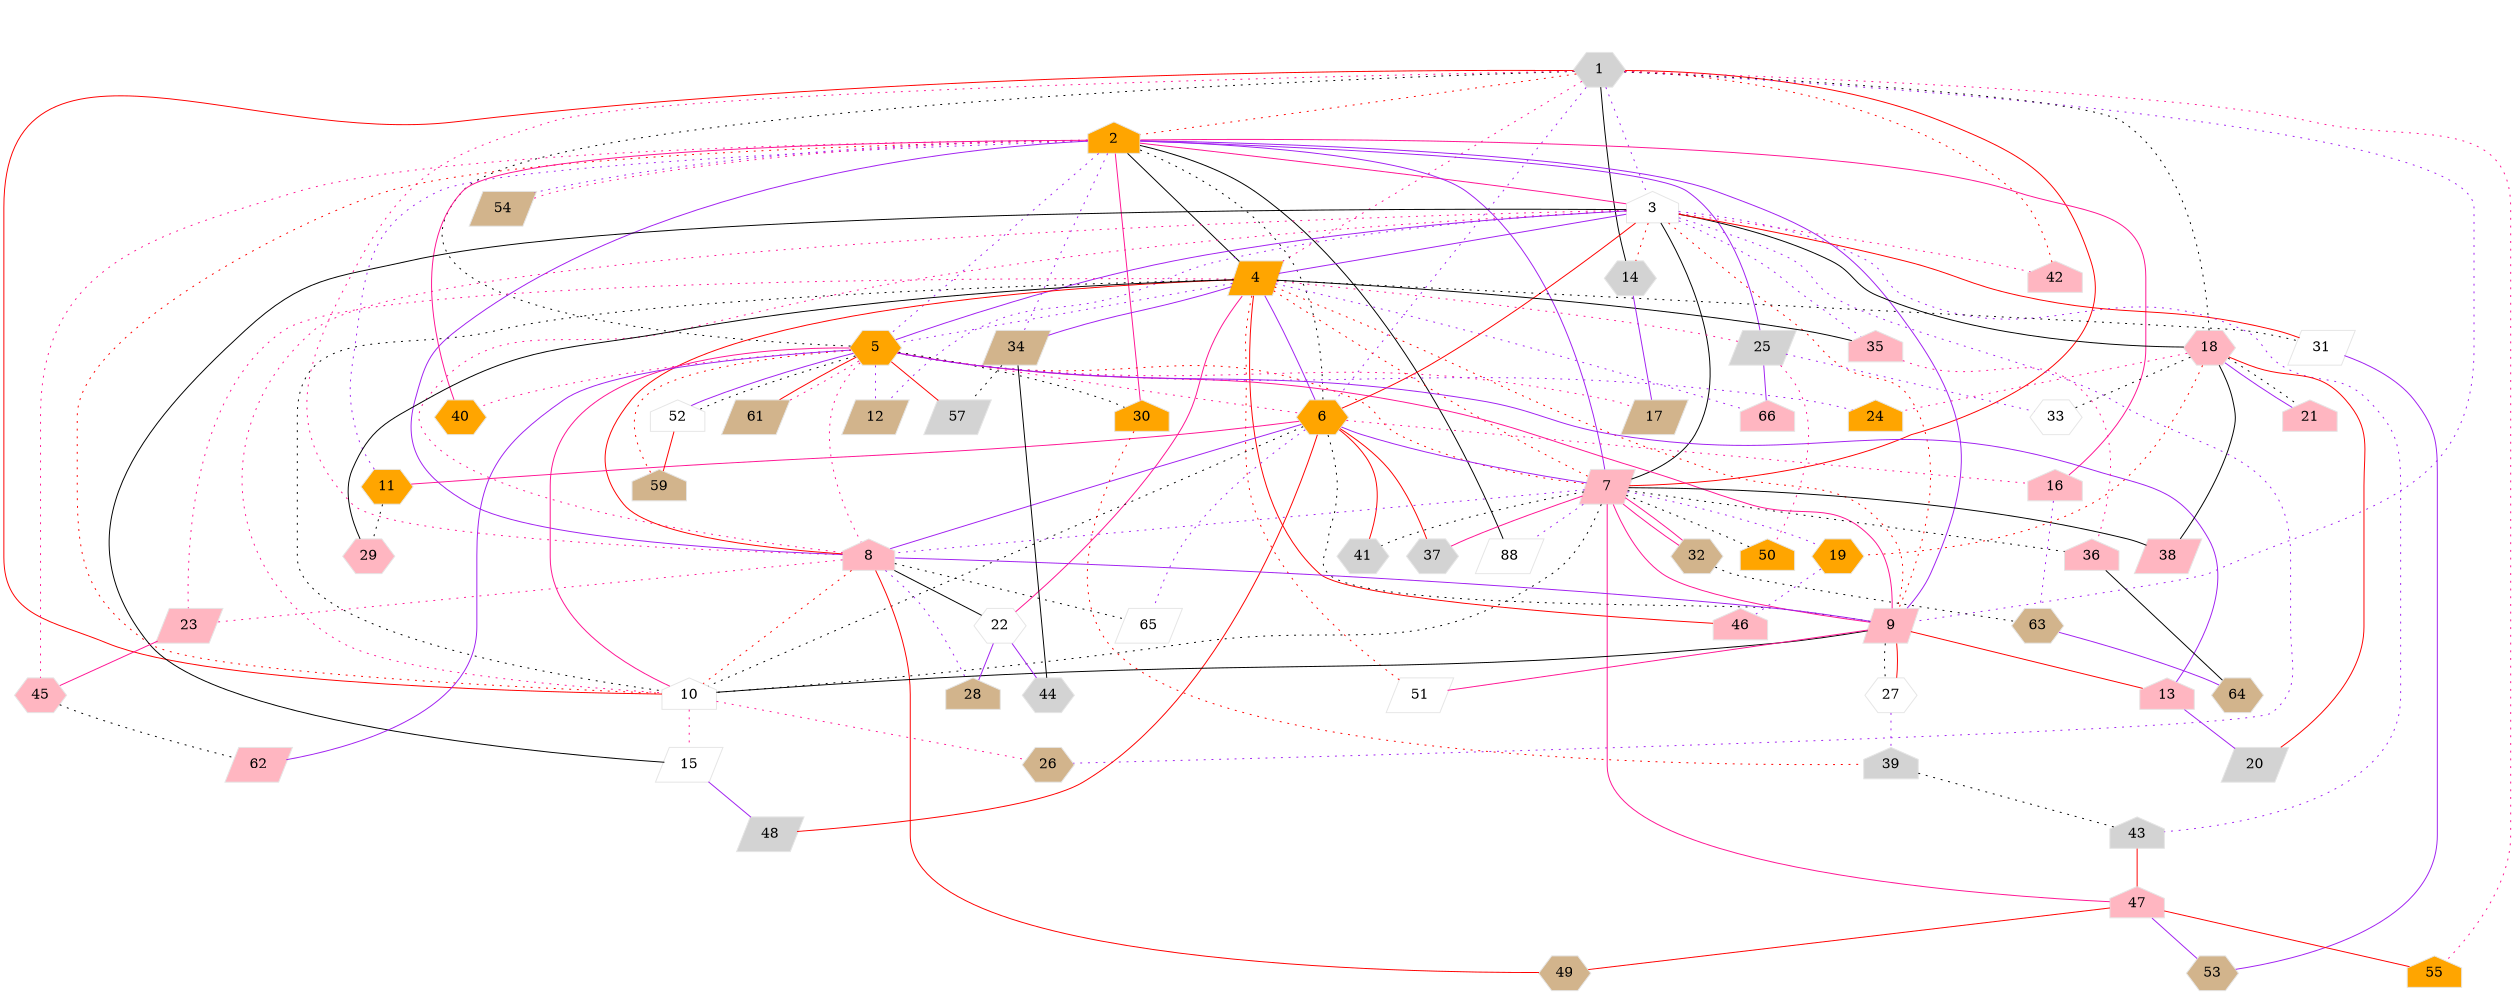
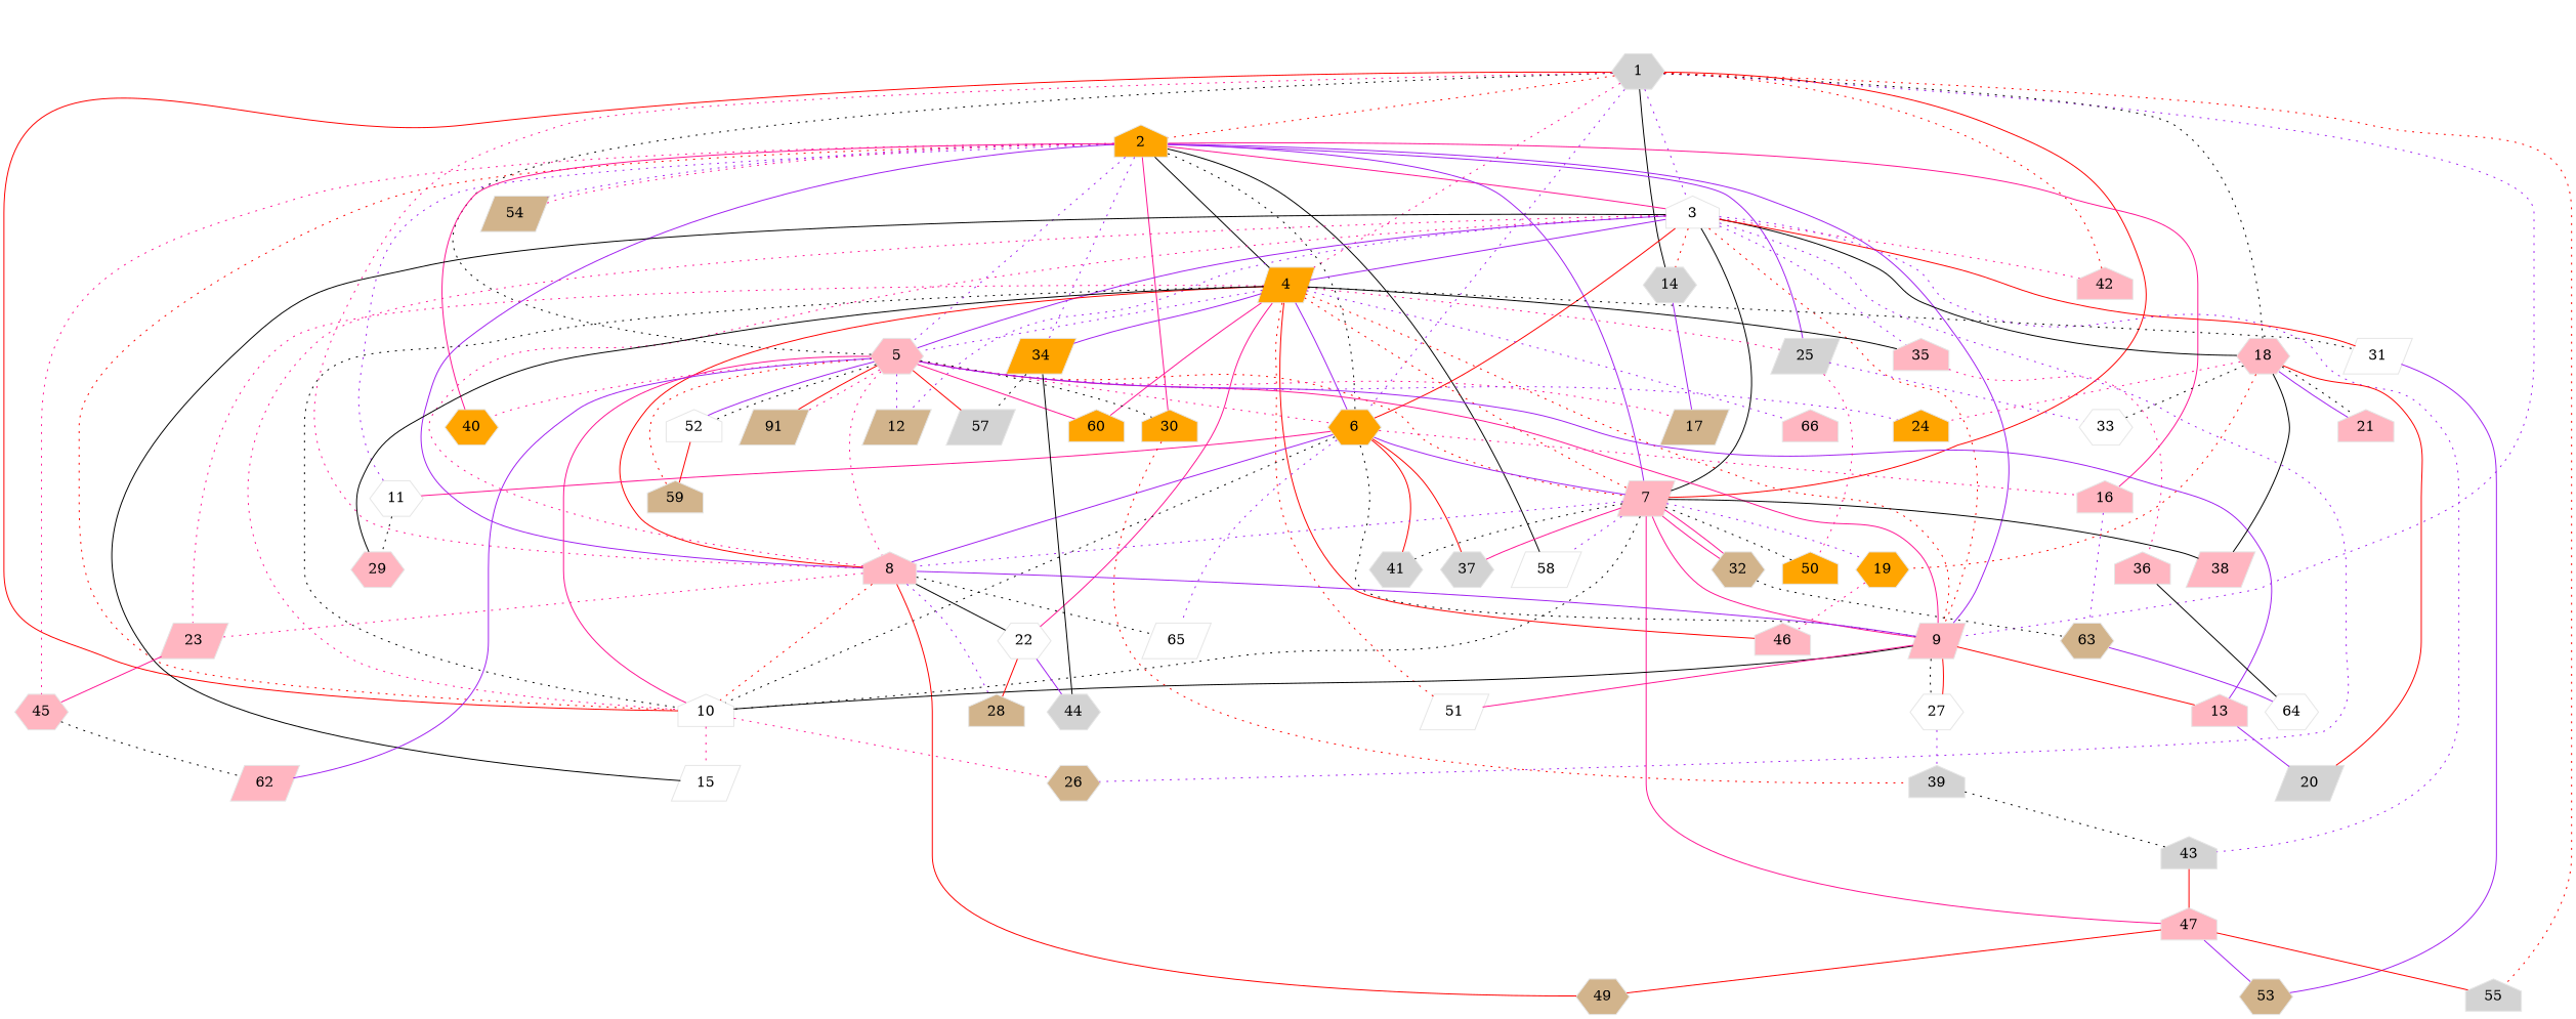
  graph {
    node [color=gray90 fillcolor=lightpink shape=house style=filled]
    edge [color=purple style=dotted]
    1 [fillcolor=lightgrey shape=hexagon]
    2 [fillcolor=orange]
    3 [fillcolor=white]
    4 [fillcolor=orange shape=parallelogram]
-   5 [fillcolor=orange shape=hexagon]
+   5 [shape=hexagon]
    6 [fillcolor=orange shape=hexagon]
    7 [shape=parallelogram]
    8
    9 [shape=parallelogram]
    10 [fillcolor=white]
    14 [fillcolor=lightgrey shape=hexagon]
    18 [shape=hexagon]
    42
-   55 [fillcolor=orange]
-   11 [fillcolor=orange shape=hexagon]
+   55 [fillcolor=lightgrey]
+   11 [fillcolor=white shape=hexagon]
    16
    25 [fillcolor=lightgrey shape=parallelogram]
    30 [fillcolor=orange]
-   34 [fillcolor=tan shape=parallelogram]
+   34 [fillcolor=orange shape=parallelogram]
    40 [fillcolor=orange shape=hexagon]
    45 [shape=hexagon]
    54 [fillcolor=tan shape=parallelogram]
-   58 [fillcolor=white shape=parallelogram label=88]
+   58 [fillcolor=white shape=parallelogram]
    12 [fillcolor=tan shape=parallelogram]
    15 [fillcolor=white shape=parallelogram]
    26 [fillcolor=tan shape=hexagon]
    31 [fillcolor=white shape=parallelogram]
    35
    43 [fillcolor=lightgrey]
    22 [fillcolor=white shape=hexagon]
    23 [shape=parallelogram]
    29 [shape=hexagon]
    46
    51 [fillcolor=white shape=parallelogram]
+   60 [fillcolor=orange]
    66
    13
    17 [fillcolor=tan shape=parallelogram]
    24 [fillcolor=orange]
    52 [fillcolor=white]
    57 [fillcolor=lightgrey shape=parallelogram]
    59 [fillcolor=tan]
-   61 [fillcolor=tan shape=parallelogram]
+   61 [fillcolor=tan shape=parallelogram label=91]
    62 [shape=parallelogram]
    37 [fillcolor=lightgrey shape=hexagon]
    41 [fillcolor=lightgrey shape=hexagon]
-   48 [fillcolor=lightgrey shape=parallelogram]
    65 [fillcolor=white shape=parallelogram]
    19 [fillcolor=orange shape=hexagon]
    32 [fillcolor=tan shape=hexagon]
    36
    38 [shape=parallelogram]
    47
    50 [fillcolor=orange]
    28 [fillcolor=tan]
    49 [fillcolor=tan shape=hexagon]
    27 [fillcolor=white shape=hexagon]
    20 [fillcolor=lightgrey shape=parallelogram]
    21
    33 [fillcolor=white shape=hexagon]
    63 [fillcolor=tan shape=hexagon]
    39 [fillcolor=lightgrey]
    44 [fillcolor=lightgrey shape=hexagon]
    53 [fillcolor=tan shape=hexagon]
-   64 [fillcolor=tan shape=hexagon]
+   64 [fillcolor=white shape=hexagon]
    1 -- 2 [color=red]
    1 -- 3
    1 -- 4 [color=deeppink]
    1 -- 5 [color=black]
    1 -- 6
    1 -- 7 [color=red style=solid]
    1 -- 8 [color=deeppink]
    1 -- 9
    1 -- 10 [color=red style=solid]
    1 -- 14 [color=black style=solid]
    1 -- 18 [color=black]
    1 -- 42 [color=red]
-   1 -- 55 [color=deeppink]
+   1 -- 55 [color=red]
    2 -- 3 [color=deeppink style=solid]
    2 -- 4 [color=black style=solid]
    2 -- 5
    2 -- 6 [color=black]
    2 -- 7 [style=solid]
    2 -- 8 [style=solid]
    2 -- 9 [style=solid]
    2 -- 10 [color=red]
    2 -- 11
    2 -- 16 [color=deeppink style=solid]
    2 -- 25 [style=solid]
    2 -- 30 [color=deeppink style=solid]
    2 -- 34
    2 -- 40 [color=deeppink style=solid]
    2 -- 45 [color=deeppink]
    2 -- 54
    2 -- 54 [color=deeppink]
    2 -- 58 [color=black style=solid]
    3 -- 4 [style=solid]
    3 -- 5 [style=solid]
    3 -- 6 [color=red style=solid]
    3 -- 7 [color=black style=solid]
    3 -- 8 [color=deeppink]
    3 -- 9 [color=red]
    3 -- 10 [color=deeppink]
    3 -- 14 [color=red]
    3 -- 18 [color=black style=solid]
    3 -- 42 [color=deeppink]
    3 -- 12
    3 -- 15 [color=black style=solid]
    3 -- 26
    3 -- 31 [color=red style=solid]
    3 -- 35
    3 -- 43
    4 -- 5
    4 -- 6 [style=solid]
    4 -- 7 [color=red]
    4 -- 8 [color=red style=solid]
    4 -- 9 [color=red]
    4 -- 10 [color=black]
    4 -- 25 [color=deeppink]
    4 -- 34 [style=solid]
    4 -- 31 [color=black]
    4 -- 35 [color=black style=solid]
    4 -- 22 [color=deeppink style=solid]
    4 -- 23 [color=deeppink]
    4 -- 29 [color=black style=solid]
    4 -- 46 [color=red style=solid]
    4 -- 51 [color=red]
+   4 -- 60 [color=deeppink style=solid]
    4 -- 66
    5 -- 6 [color=deeppink]
    5 -- 7 [color=red]
    5 -- 8 [color=deeppink]
    5 -- 9 [color=deeppink style=solid]
    5 -- 10 [color=deeppink style=solid]
    5 -- 30 [color=black]
    5 -- 40 [color=deeppink]
    5 -- 12
+   5 -- 60 [color=deeppink style=solid]
    5 -- 13 [style=solid]
    5 -- 17 [color=deeppink]
    5 -- 24
    5 -- 52 [style=solid]
    5 -- 52 [color=black]
    5 -- 57 [color=red style=solid]
    5 -- 59 [color=red]
    5 -- 61 [color=red style=solid]
    5 -- 61 [color=deeppink]
    5 -- 62 [style=solid]
    6 -- 7 [style=solid]
    6 -- 8 [style=solid]
    6 -- 9 [color=black]
    6 -- 10 [color=black]
    6 -- 11 [color=deeppink style=solid]
    6 -- 16 [color=deeppink]
    6 -- 37 [color=red style=solid]
    6 -- 41 [color=red style=solid]
-   6 -- 48 [color=red style=solid]
    6 -- 65
    7 -- 8
    7 -- 9 [color=deeppink style=solid]
    7 -- 10 [color=black]
    7 -- 58
    7 -- 37 [color=deeppink style=solid]
    7 -- 41 [color=black]
    7 -- 19
    7 -- 32 [color=deeppink style=solid]
    7 -- 32 [color=deeppink style=solid]
-   7 -- 36 [color=black]
    7 -- 38 [color=black style=solid]
    7 -- 47 [color=deeppink style=solid]
    7 -- 50 [color=black]
    8 -- 9 [style=solid]
    8 -- 10 [color=red]
    8 -- 22 [color=black style=solid]
    8 -- 23 [color=deeppink]
    8 -- 65 [color=black]
    8 -- 28
    8 -- 49 [color=red style=solid]
    9 -- 10 [color=black style=solid]
    9 -- 51 [color=deeppink style=solid]
    9 -- 13 [color=red style=solid]
    9 -- 27 [color=black]
    9 -- 27 [color=red style=solid]
    10 -- 15 [color=deeppink]
    10 -- 26 [color=deeppink]
    14 -- 17 [style=solid]
    18 -- 24 [color=deeppink]
    18 -- 19 [color=red]
    18 -- 38 [color=black style=solid]
    18 -- 20 [color=red style=solid]
    18 -- 21 [style=solid]
    18 -- 21 [color=black]
    18 -- 33 [color=black]
    11 -- 29 [color=black]
    16 -- 63
-   25 -- 66 [style=solid]
    25 -- 50 [color=deeppink]
    25 -- 33
    30 -- 39 [color=red]
    34 -- 57 [color=black]
    34 -- 44 [color=black style=solid]
    45 -- 62 [color=black]
-   15 -- 48 [style=solid]
    31 -- 53 [style=solid]
    35 -- 36 [color=deeppink]
    43 -- 47 [color=red style=solid]
-   22 -- 28 [style=solid]
+   22 -- 28 [color=red style=solid]
    22 -- 44 [style=solid]
    23 -- 45 [color=deeppink style=solid]
    13 -- 20 [style=solid]
    52 -- 59 [color=red style=solid]
-   19 -- 46
+   19 -- 46 [color=deeppink]
    32 -- 63 [color=black]
    36 -- 64 [color=black style=solid]
    47 -- 55 [color=red style=solid]
    47 -- 49 [color=red style=solid]
    47 -- 53 [style=solid]
    27 -- 39
    63 -- 64 [style=solid]
    39 -- 43 [color=black]
  }
